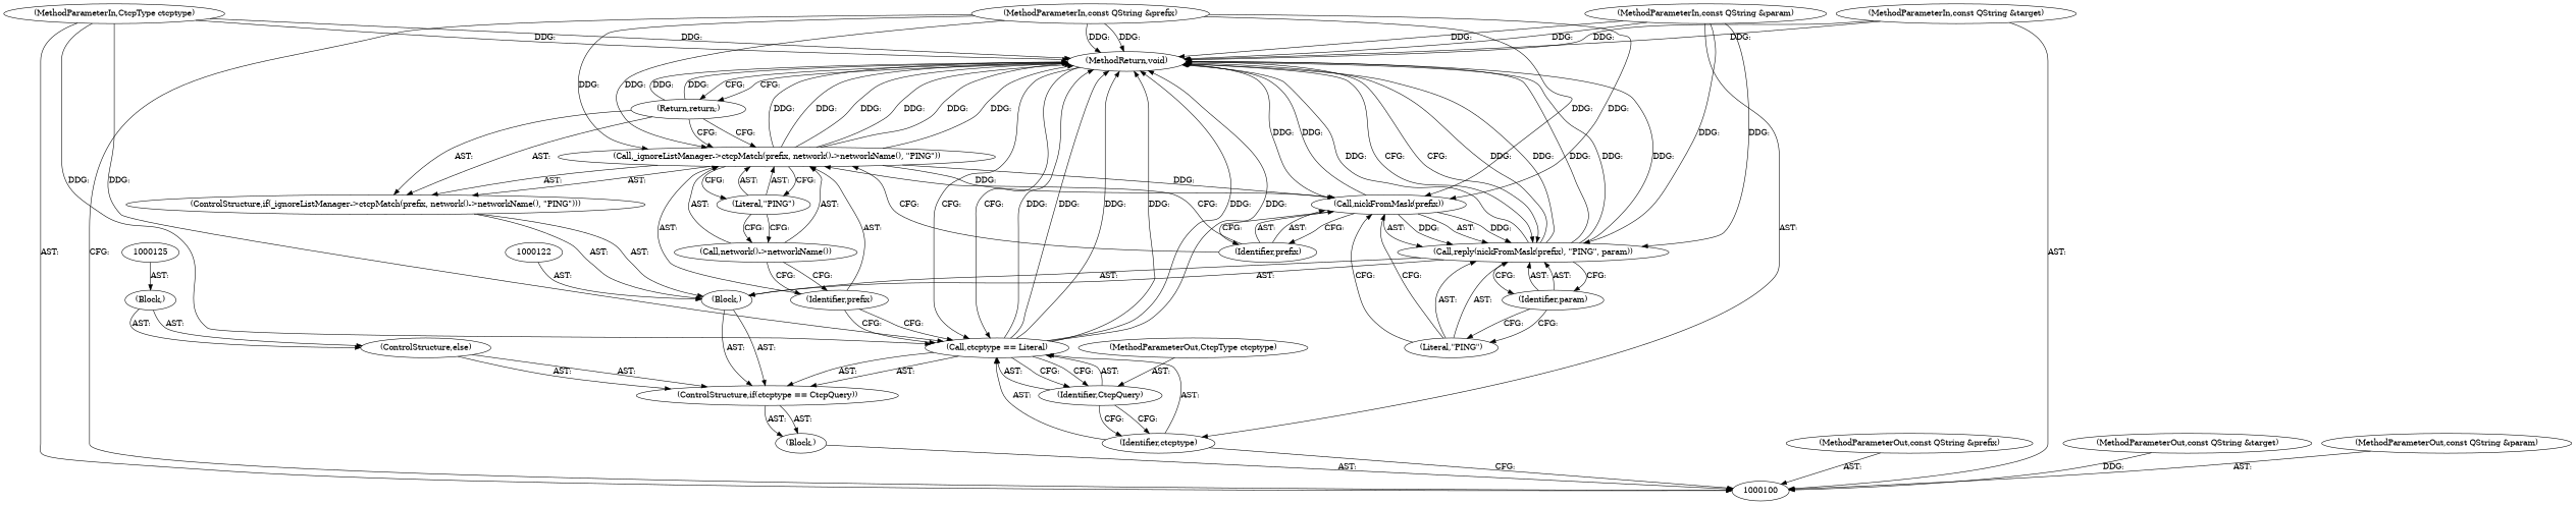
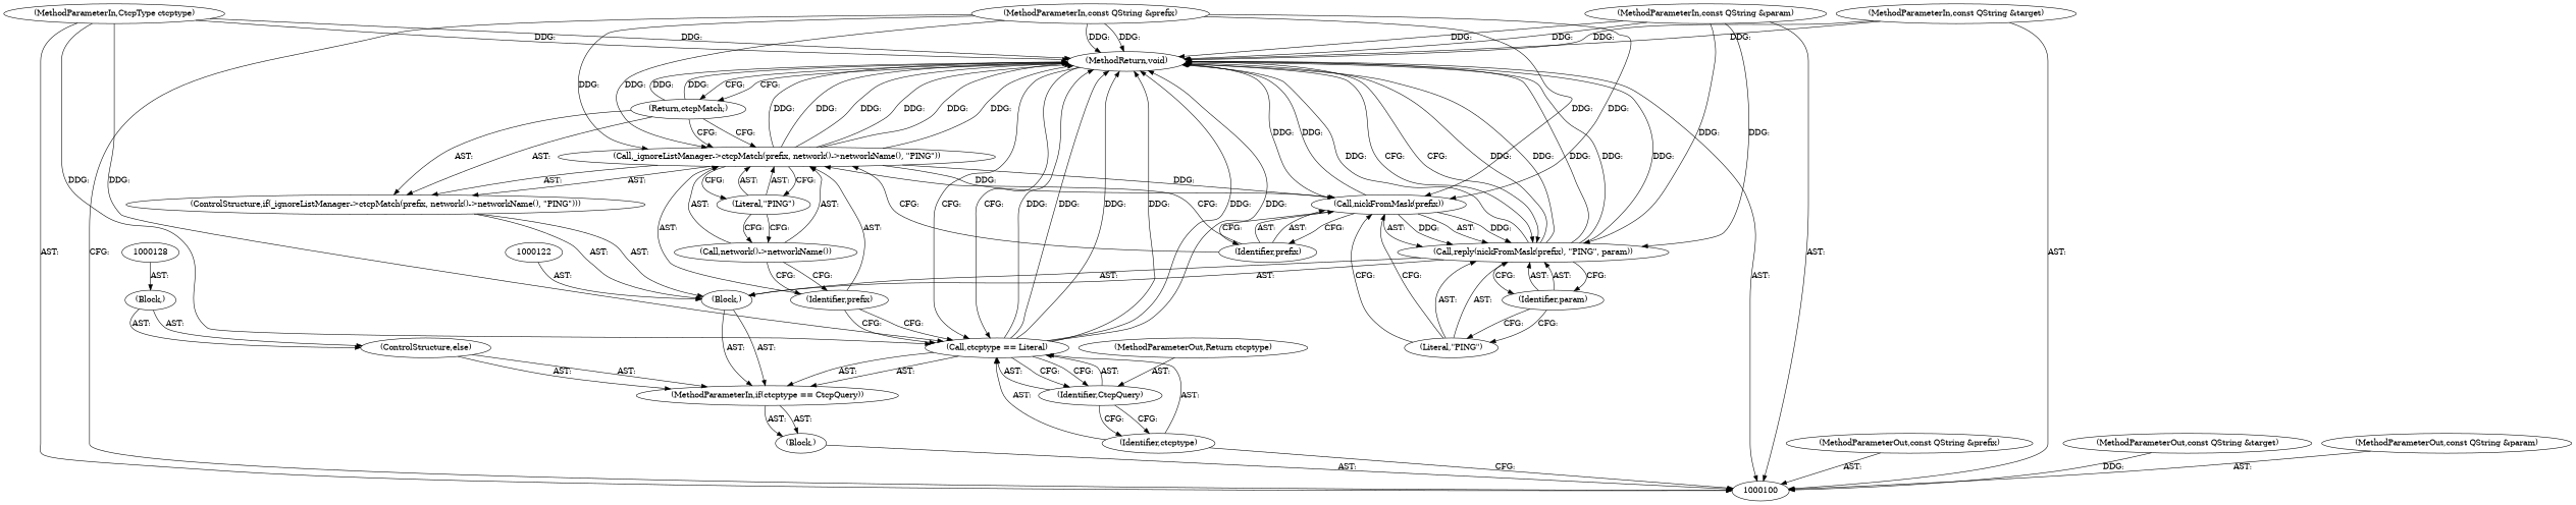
  digraph {
    n1 [label="(MethodReturn,void)"]
    n2 [label="(Call,ctcptype == Literal)"]
-   n3 [label="(Return,return;)"]
+   n3 [label="(Return,ctcpMatch;)"]
    n4 [label="(Call,reply(nickFromMask(prefix), \"PING\", param))"]
    1000100
    n6 [label="(Identifier,CtcpQuery)"]
-   n7 [label="(ControlStructure,if(ctcptype == CtcpQuery))"]
+   n7 [label="(MethodParameterIn,if(ctcptype == CtcpQuery))"]
    n8 [label="(Call,_ignoreListManager->ctcpMatch(prefix, network()->networkName(), \"PING\"))"]
    n9 [label="(ControlStructure,if(_ignoreListManager->ctcpMatch(prefix, network()->networkName(), \"PING\")))"]
    n10 [label="(Block,)"]
    n11 [label="(Identifier,param)"]
    n12 [label="(Block,)"]
    n13 [label="(MethodParameterIn,CtcpType ctcptype)"]
-   n14 [label="(MethodParameterOut,CtcpType ctcptype)"]
+   n14 [label="(MethodParameterOut,Return ctcptype)"]
    n15 [label="(MethodParameterIn,const QString &prefix)"]
    n16 [label="(Call,nickFromMask(prefix))"]
    n17 [label="(Literal,\"PING\")"]
    n18 [label="(Identifier,prefix)"]
    n19 [label="(MethodParameterOut,const QString &prefix)"]
    n20 [label="(MethodParameterIn,const QString &target)"]
    n21 [label="(MethodParameterOut,const QString &target)"]
    n22 [label="(MethodParameterIn,const QString &param)"]
    n23 [label="(MethodParameterOut,const QString &param)"]
    n24 [label="(Identifier,ctcptype)"]
    n25 [label="(Identifier,prefix)"]
    n26 [label="(Call,network()->networkName())"]
    n27 [label="(Literal,\"PING\")"]
    n28 [label="(ControlStructure,else)"]
    n29 [label="(Block,)"]
    1000122
-   1000125
+   1000125 [label=1000128]
    n1 -> n2 [label="CFG: "]
    n1 -> n2 [label="CFG: "]
    n1 -> n3 [label="CFG: "]
    n1 -> n3 [label="CFG: "]
    n1 -> n4 [label="CFG: "]
    n1 -> n4 [label="CFG: "]
+   n1 -> 1000100 [label="AST: "]
    n2 -> n1 [label="DDG: "]
    n2 -> n1 [label="DDG: "]
    n2 -> n1 [label="DDG: "]
    n2 -> n1 [label="DDG: "]
    n2 -> n1 [label="DDG: "]
    n2 -> n1 [label="DDG: "]
    n2 -> n6 [label="CFG: "]
    n2 -> n6 [label="CFG: "]
    n2 -> n7 [label="AST: "]
    n2 -> n7 [label="AST: "]
    n3 -> n1 [label="DDG: "]
    n3 -> n1 [label="DDG: "]
    n3 -> n8 [label="CFG: "]
    n3 -> n8 [label="CFG: "]
    n3 -> n9 [label="AST: "]
    n3 -> n9 [label="AST: "]
    n4 -> n1 [label="DDG: "]
    n4 -> n1 [label="DDG: "]
    n4 -> n1 [label="DDG: "]
    n4 -> n1 [label="DDG: "]
    n4 -> n1 [label="DDG: "]
    n4 -> n1 [label="DDG: "]
    n4 -> n10 [label="AST: "]
    n4 -> n10 [label="AST: "]
    n4 -> n11 [label="CFG: "]
    n4 -> n11 [label="CFG: "]
    n6 -> n2 [label="AST: "]
    n6 -> n2 [label="AST: "]
    n6 -> n24 [label="CFG: "]
    n6 -> n24 [label="CFG: "]
    n7 -> n12 [label="AST: "]
    n7 -> n12 [label="AST: "]
    n8 -> n1 [label="DDG: "]
    n8 -> n1 [label="DDG: "]
    n8 -> n1 [label="DDG: "]
    n8 -> n1 [label="DDG: "]
    n8 -> n1 [label="DDG: "]
    n8 -> n1 [label="DDG: "]
    n8 -> n9 [label="AST: "]
    n8 -> n9 [label="AST: "]
    n8 -> n16 [label="DDG: "]
    n8 -> n16 [label="DDG: "]
    n8 -> n17 [label="CFG: "]
    n8 -> n17 [label="CFG: "]
    n9 -> n10 [label="AST: "]
    n9 -> n10 [label="AST: "]
    n10 -> n7 [label="AST: "]
    n10 -> n7 [label="AST: "]
    n11 -> n4 [label="AST: "]
    n11 -> n4 [label="AST: "]
    n11 -> n27 [label="CFG: "]
    n11 -> n27 [label="CFG: "]
    n12 -> 1000100 [label="AST: "]
    n13 -> n1 [label="DDG: "]
    n13 -> n1 [label="DDG: "]
    n13 -> n2 [label="DDG: "]
    n13 -> n2 [label="DDG: "]
    n13 -> 1000100 [label="AST: "]
    n14 -> n6 [label="AST: "]
    n15 -> n1 [label="DDG: "]
    n15 -> n1 [label="DDG: "]
    n15 -> 1000100 [label="CFG: "]
    n15 -> n8 [label="DDG: "]
    n15 -> n8 [label="DDG: "]
    n15 -> n16 [label="DDG: "]
    n15 -> n16 [label="DDG: "]
    n16 -> n1 [label="DDG: "]
    n16 -> n1 [label="DDG: "]
    n16 -> n4 [label="AST: "]
    n16 -> n4 [label="DDG: "]
    n16 -> n4 [label="AST: "]
    n16 -> n4 [label="DDG: "]
    n16 -> n18 [label="CFG: "]
    n16 -> n18 [label="CFG: "]
    n17 -> n8 [label="AST: "]
    n17 -> n8 [label="AST: "]
    n17 -> n26 [label="CFG: "]
    n17 -> n26 [label="CFG: "]
    n18 -> n8 [label="CFG: "]
    n18 -> n8 [label="CFG: "]
    n18 -> n16 [label="AST: "]
    n18 -> n16 [label="AST: "]
    n19 -> 1000100 [label="AST: "]
    n20 -> n1 [label="DDG: "]
    n20 -> n1 [label="DDG: "]
    n20 -> 1000100 [label="AST: "]
    n21 -> 1000100 [label="DDG: "]
    n22 -> n1 [label="DDG: "]
    n22 -> n1 [label="DDG: "]
    n22 -> n4 [label="DDG: "]
    n22 -> n4 [label="DDG: "]
-   n22 -> n24 [label="AST: "]
+   n22 -> 1000100 [label="AST: "]
    n23 -> 1000100 [label="AST: "]
    n24 -> n2 [label="AST: "]
    n24 -> n2 [label="AST: "]
    n24 -> 1000100 [label="CFG: "]
    n25 -> n2 [label="CFG: "]
    n25 -> n2 [label="CFG: "]
    n25 -> n8 [label="AST: "]
    n25 -> n8 [label="AST: "]
    n26 -> n8 [label="AST: "]
    n26 -> n8 [label="AST: "]
    n26 -> n25 [label="CFG: "]
    n26 -> n25 [label="CFG: "]
    n27 -> n4 [label="AST: "]
    n27 -> n4 [label="AST: "]
    n27 -> n16 [label="CFG: "]
    n27 -> n16 [label="CFG: "]
    n28 -> n7 [label="AST: "]
    n28 -> n7 [label="AST: "]
    n29 -> n28 [label="AST: "]
    n29 -> n28 [label="AST: "]
    1000122 -> n10 [label="AST: "]
    1000125 -> n29 [label="AST: "]
  }
